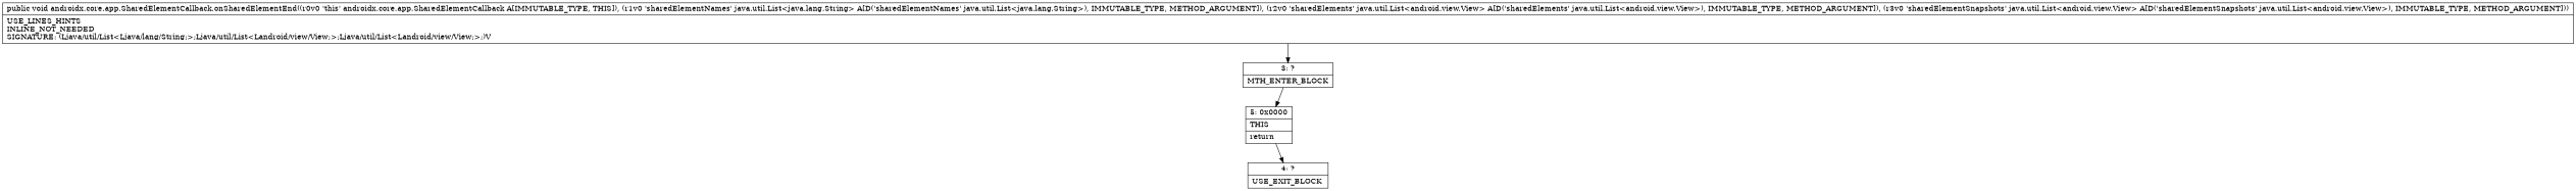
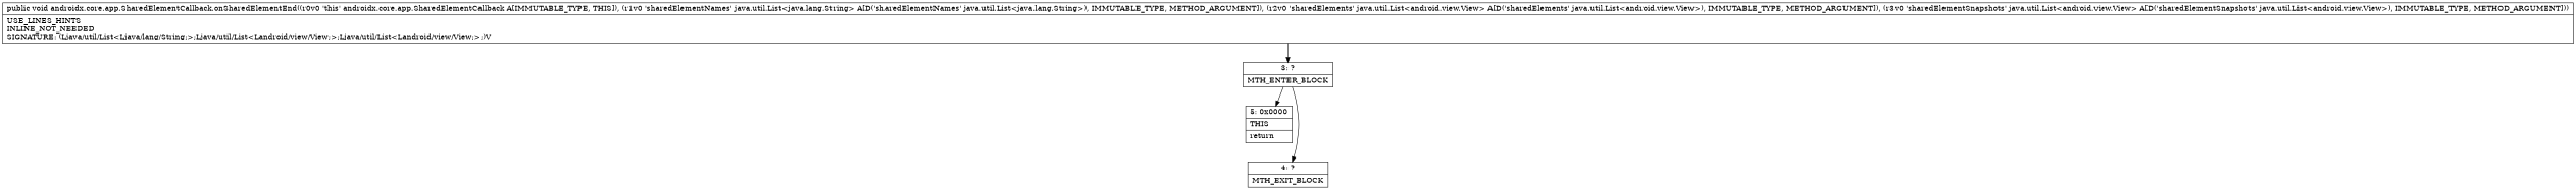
  digraph {
    node [shape=record]
    n1 [label="{3\:\ ?|MTH_ENTER_BLOCK\l}"]
    n2 [label="{5\:\ 0x0000|THIS\l|return\l}"]
-   n3 [label="{4\:\ ?|USE_EXIT_BLOCK\l}"]
+   n3 [label="{4\:\ ?|MTH_EXIT_BLOCK\l}"]
    n4 [label="{public void androidx.core.app.SharedElementCallback.onSharedElementEnd((r0v0 'this' androidx.core.app.SharedElementCallback A[IMMUTABLE_TYPE, THIS]), (r1v0 'sharedElementNames' java.util.List\<java.lang.String\> A[D('sharedElementNames' java.util.List\<java.lang.String\>), IMMUTABLE_TYPE, METHOD_ARGUMENT]), (r2v0 'sharedElements' java.util.List\<android.view.View\> A[D('sharedElements' java.util.List\<android.view.View\>), IMMUTABLE_TYPE, METHOD_ARGUMENT]), (r3v0 'sharedElementSnapshots' java.util.List\<android.view.View\> A[D('sharedElementSnapshots' java.util.List\<android.view.View\>), IMMUTABLE_TYPE, METHOD_ARGUMENT]))  | USE_LINES_HINTS\lINLINE_NOT_NEEDED\lSIGNATURE: (Ljava\/util\/List\<Ljava\/lang\/String;\>;Ljava\/util\/List\<Landroid\/view\/View;\>;Ljava\/util\/List\<Landroid\/view\/View;\>;)V\l}"]
    n1 -> n2
-   n2 -> n3
+   n1 -> n3
    n4 -> n1
  }
